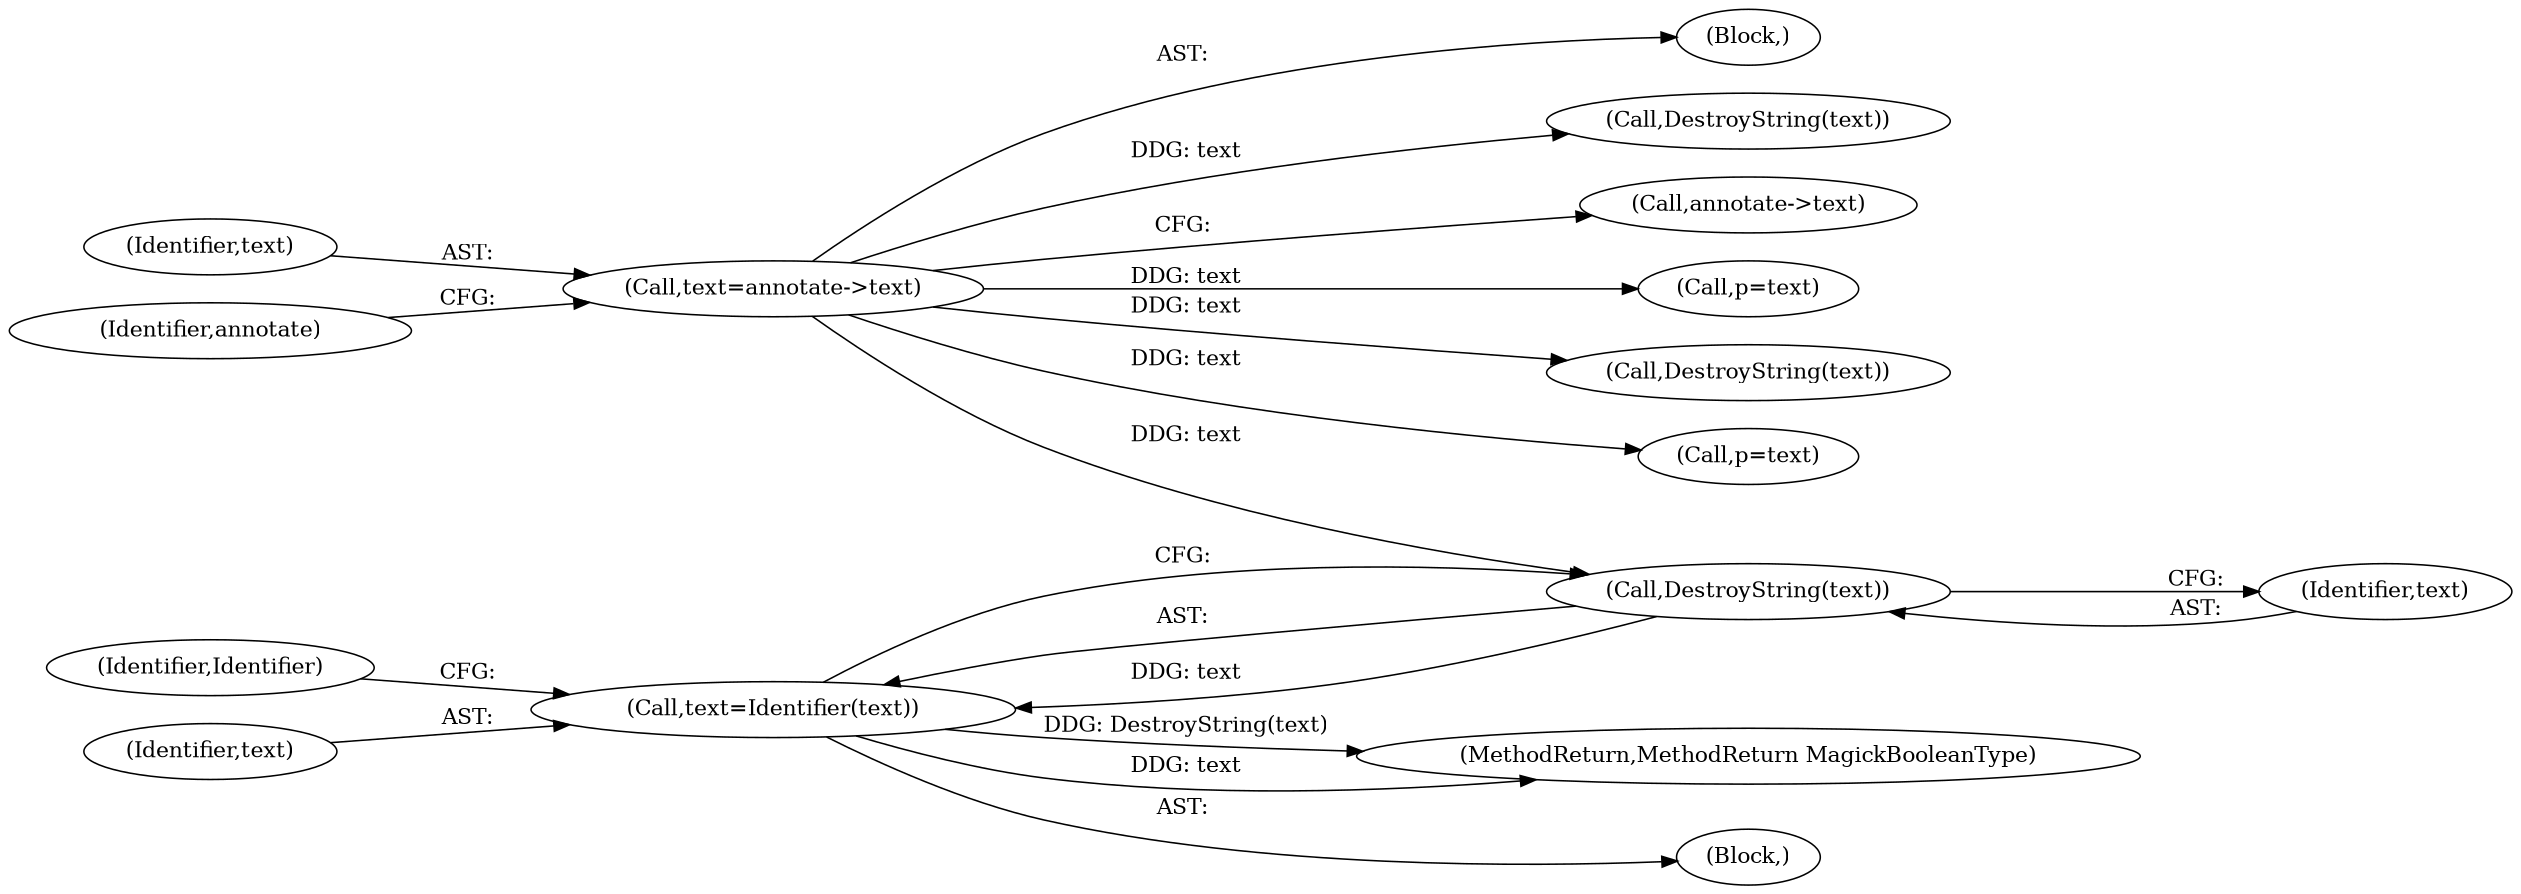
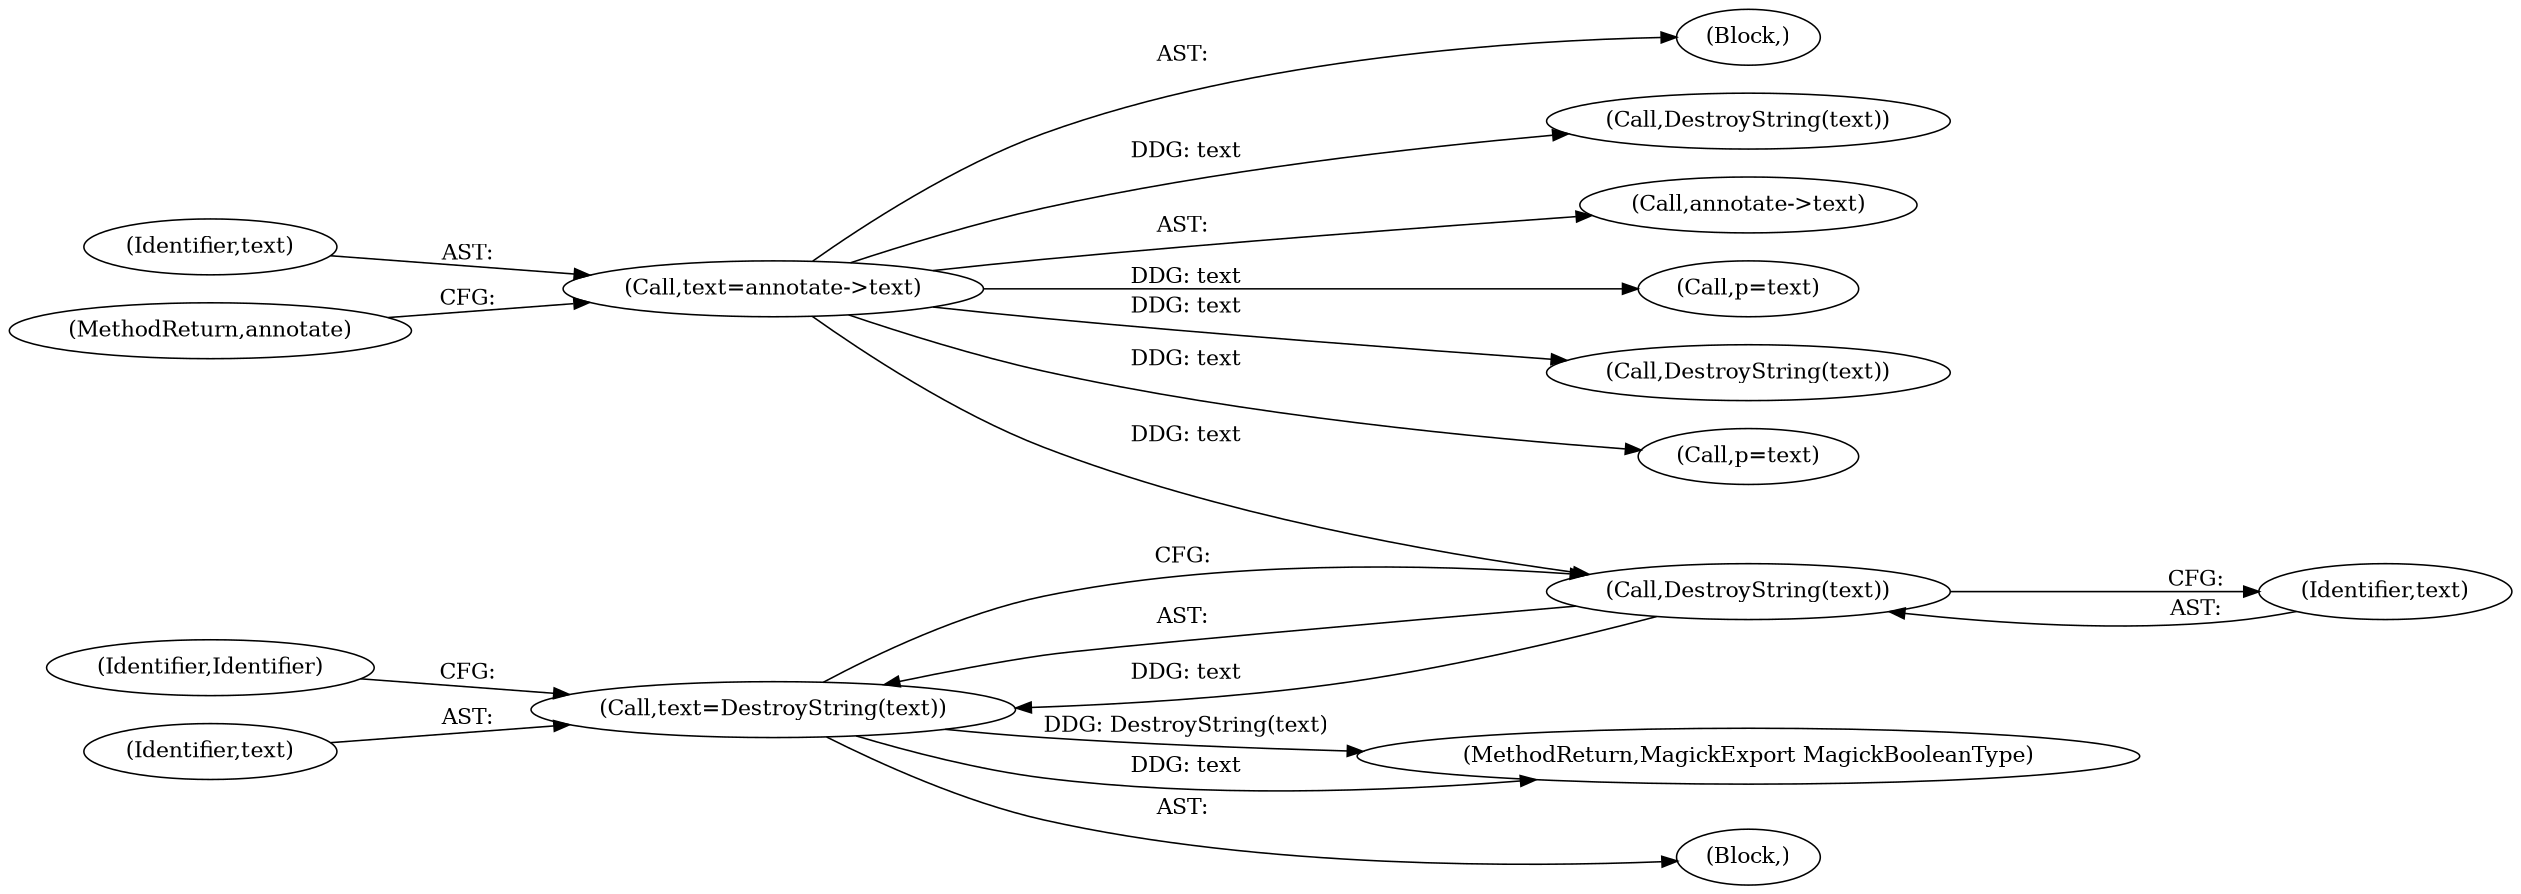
  digraph {
    rankdir=LR
-   n1 [label="(Call,text=Identifier(text))"]
+   n1 [label="(Call,text=DestroyString(text))"]
    n2 [label="(Call,DestroyString(text))"]
-   n3 [label="(MethodReturn,MethodReturn MagickBooleanType)"]
+   n3 [label="(MethodReturn,MagickExport MagickBooleanType)"]
    n4 [label="(Block,)"]
    n5 [label="(Identifier,text)"]
    n6 [label="(Call,text=annotate->text)"]
    n7 [label="(Block,)"]
    n8 [label="(Call,DestroyString(text))"]
    n9 [label="(Call,annotate->text)"]
    n10 [label="(Call,p=text)"]
    n11 [label="(Call,DestroyString(text))"]
    n12 [label="(Call,p=text)"]
    n13 [label="(Identifier,Identifier)"]
    n14 [label="(Identifier,text)"]
-   n15 [label="(Identifier,annotate)"]
+   n15 [label="(MethodReturn,annotate)"]
    n16 [label="(Identifier,text)"]
    n1 -> n2 [label="CFG: "]
    n1 -> n3 [label="DDG: DestroyString(text)"]
    n1 -> n3 [label="DDG: text"]
    n1 -> n4 [label="AST: "]
    n2 -> n1 [label="AST: "]
    n2 -> n1 [label="DDG: text"]
    n2 -> n5 [label="CFG: "]
    n5 -> n2 [label="AST: "]
    n6 -> n2 [label="DDG: text"]
    n6 -> n7 [label="AST: "]
    n6 -> n8 [label="DDG: text"]
-   n6 -> n9 [label="CFG: "]
+   n6 -> n9 [label="AST: "]
    n6 -> n10 [label="DDG: text"]
    n6 -> n11 [label="DDG: text"]
    n6 -> n12 [label="DDG: text"]
    n13 -> n1 [label="CFG: "]
    n14 -> n6 [label="AST: "]
    n15 -> n6 [label="CFG: "]
    n16 -> n1 [label="AST: "]
  }
